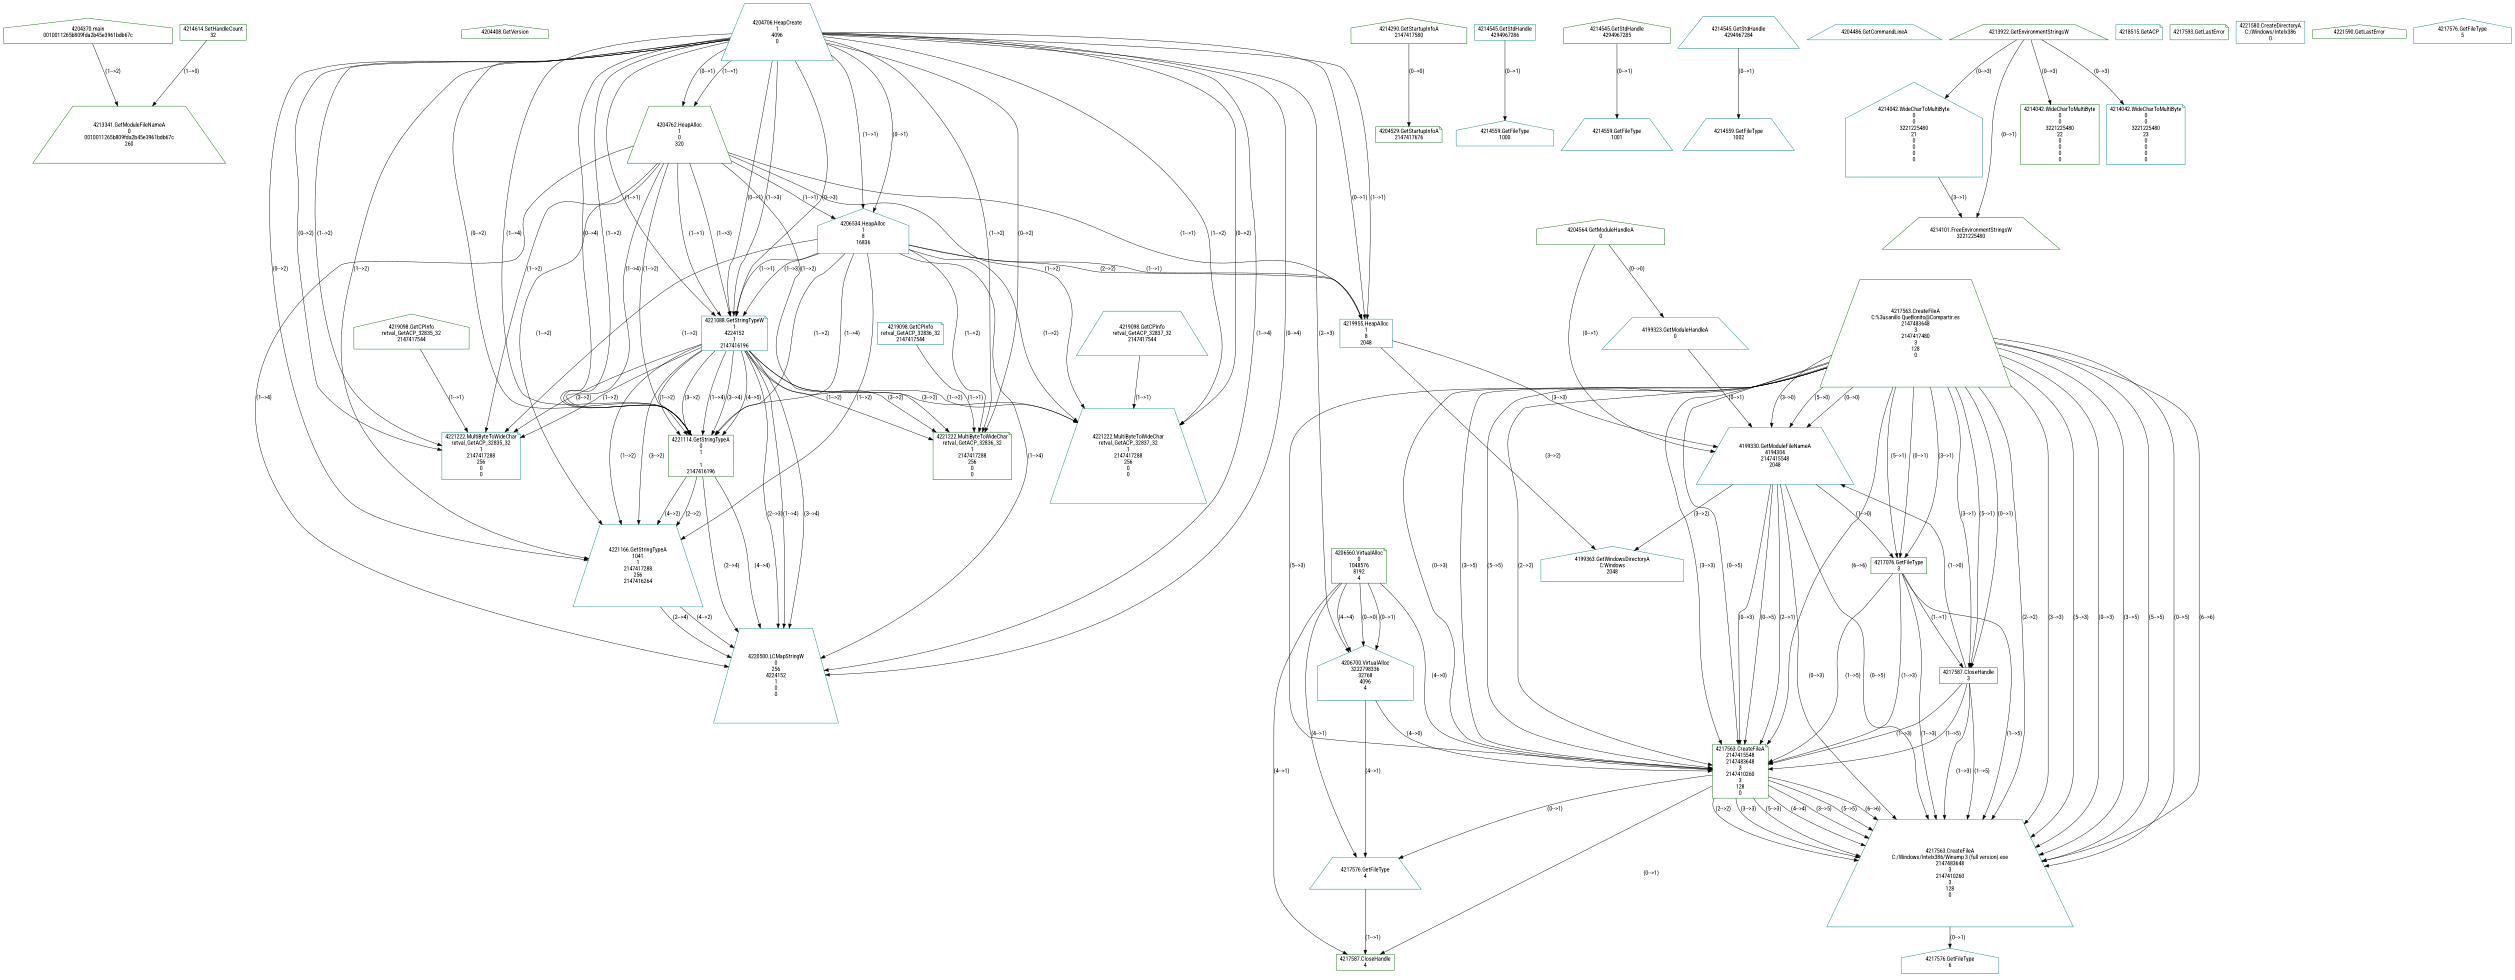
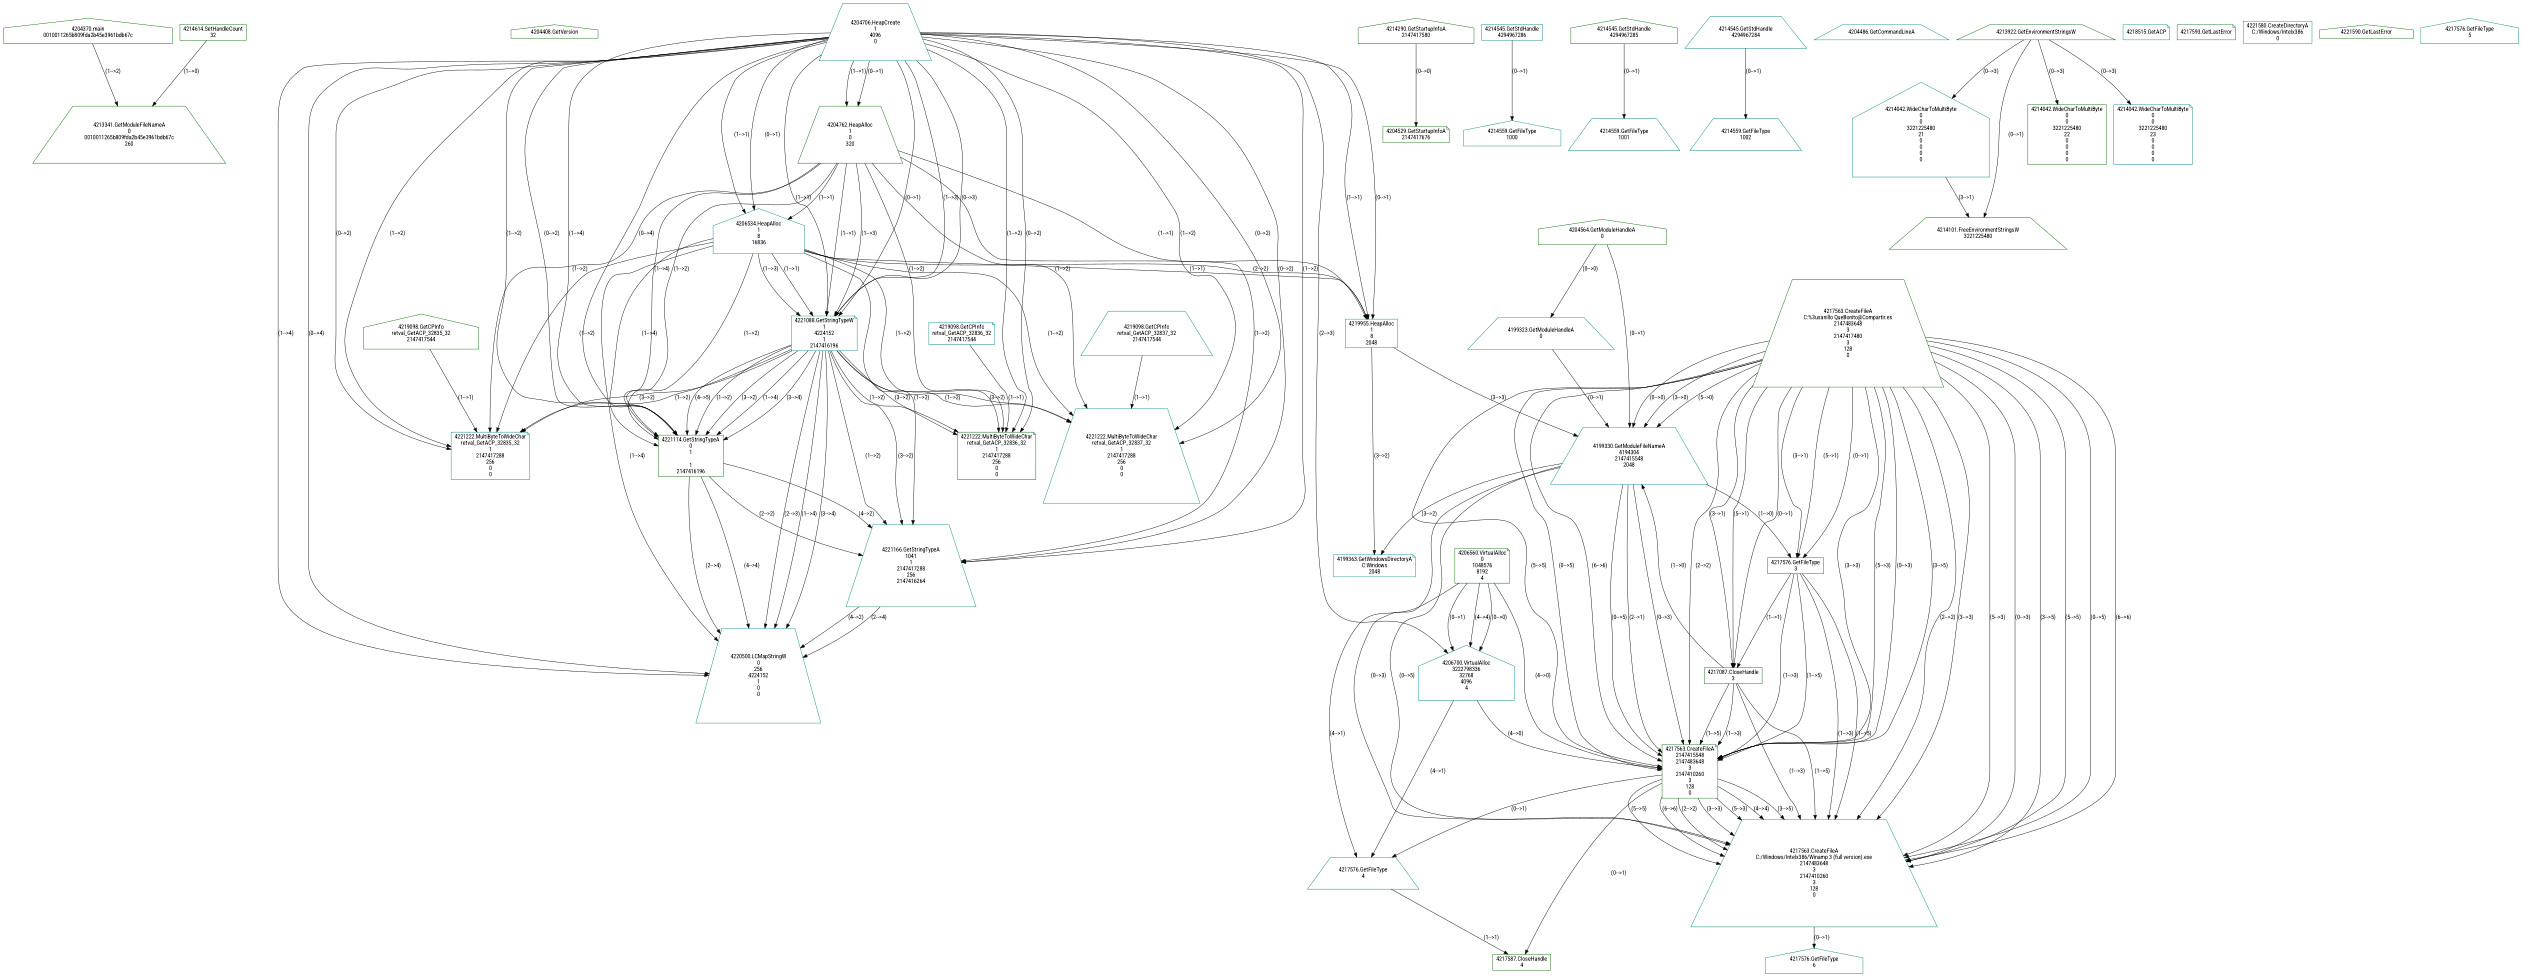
  digraph {
    fontname="Roboto Condensed"
    node [color=teal fontname="Roboto Condensed" shape=trapezium]
    edge [fontname="Roboto Condensed"]
    n1 [color=darkgreen label="4204370.main\n0010011265b809fda2b45e3961bdb67c" shape=house]
    n2 [color=darkgreen label="4213341.GetModuleFileNameA\n0\n0010011265b809fda2b45e3961bdb67c\n260"]
    n3 [color=darkgreen label="4204408.GetVersion\n" shape=house]
    n4 [label="4204706.HeapCreate\n1\n4096\n0"]
    n5 [color=darkgreen label="4204762.HeapAlloc\n1\n0\n320"]
    n6 [label="4206534.HeapAlloc\n1\n8\n16836" shape=house]
    n7 [label="4206700.VirtualAlloc\n3222798336\n32768\n4096\n4" shape=house]
    n8 [label="4221088.GetStringTypeW\n1\n4224152\n1\n2147416196" shape=note]
    n9 [label="4221222.MultiByteToWideChar\nretval_GetACP_32835_32\n1\n2147417288\n256\n0\n0" shape=note]
    n10 [color=darkgreen label="4221222.MultiByteToWideChar\nretval_GetACP_32836_32\n1\n2147417288\n256\n0\n0" shape=note]
    n11 [label="4221222.MultiByteToWideChar\nretval_GetACP_32837_32\n1\n2147417288\n256\n0\n0"]
    n12 [color=darkgreen label="4221114.GetStringTypeA\n0\n1\n\n1\n2147416196" shape=box]
    n13 [label="4221166.GetStringTypeA\n1041\n1\n2147417288\n256\n2147416264"]
    n14 [label="4220500.LCMapStringW\n0\n256\n4224152\n1\n0\n0"]
    n15 [label="4219955.HeapAlloc\n1\n8\n2048" shape=box]
    n16 [color=darkgreen label="4217563.CreateFileA\n2147415548\n2147483648\n3\n2147410260\n3\n128\n0" shape=note]
    n17 [label="4217576.GetFileType\n4"]
    n18 [label="4199330.GetModuleFileNameA\n4194304\n2147415548\n2048"]
-   n19 [label="4199363.GetWindowsDirectoryA\nC:\Windows\n2048" shape=house]
+   n19 [label="4199363.GetWindowsDirectoryA\nC:\Windows\n2048" shape=note]
    n20 [color=darkgreen label="4206560.VirtualAlloc\n0\n1048576\n8192\n4" shape=note]
    n21 [color=darkgreen label="4217587.CloseHandle\n4" shape=box]
    n22 [label="4217563.CreateFileA\nC:/Windows/Intelx386/Winamp 3 (full version).exe\n2147483648\n3\n2147410260\n3\n128\n0"]
    n23 [color=darkgreen label="4214290.GetStartupInfoA\n2147417580" shape=house]
    n24 [color=darkgreen label="4204529.GetStartupInfoA\n2147417676" shape=note]
    n25 [label="4214545.GetStdHandle\n4294967286" shape=box]
    n26 [label="4214559.GetFileType\n1000" shape=house]
    n27 [color=darkgreen label="4214545.GetStdHandle\n4294967285" shape=house]
    n28 [label="4214559.GetFileType\n1001"]
    n29 [label="4214545.GetStdHandle\n4294967284"]
    n30 [label="4214559.GetFileType\n1002"]
    n31 [color=darkgreen label="4214614.SetHandleCount\n32" shape=box]
    n32 [label="4204486.GetCommandLineA\n"]
    n33 [color=darkgreen label="4213922.GetEnvironmentStringsW\n"]
    n34 [label="4214042.WideCharToMultiByte\n0\n0\n3221225480\n21\n0\n0\n0\n0" shape=house]
    n35 [color=darkgreen label="4214101.FreeEnvironmentStringsW\n3221225480"]
    n36 [color=darkgreen label="4214042.WideCharToMultiByte\n0\n0\n3221225480\n22\n0\n0\n0\n0" shape=box]
    n37 [label="4214042.WideCharToMultiByte\n0\n0\n3221225480\n23\n0\n0\n0\n0" shape=note]
    n38 [label="4218515.GetACP\n" shape=note]
    n39 [color=darkgreen label="4219098.GetCPInfo\nretval_GetACP_32835_32\n2147417544" shape=house]
    n40 [label="4219098.GetCPInfo\nretval_GetACP_32836_32\n2147417544" shape=note]
    n41 [label="4219098.GetCPInfo\nretval_GetACP_32837_32\n2147417544"]
-   n42 [color=darkgreen label="4217076.GetFileType\n3" shape=box]
+   n42 [color=darkgreen label="4217576.GetFileType\n3" shape=box]
    n43 [color=darkgreen label="4204564.GetModuleHandleA\n0" shape=house]
    n44 [label="4199323.GetModuleHandleA\n0"]
    n45 [color=darkgreen label="4217563.CreateFileA\nC:\Gusanillo QueBonito@Compartir.es\n2147483648\n3\n2147417480\n3\n128\n0"]
-   n46 [color=darkgreen label="4217587.CloseHandle\n3" shape=box]
+   n46 [color=darkgreen label="4217087.CloseHandle\n3" shape=box]
    n47 [label="4217576.GetFileType\n6" shape=house]
    n48 [color=darkgreen label="4217593.GetLastError\n" shape=note]
    n49 [label="4221580.CreateDirectoryA\nC:/Windows/Intelx386\n0" shape=box]
    n50 [color=darkgreen label="4221590.GetLastError\n" shape=house]
    n51 [label="4217576.GetFileType\n5" shape=house]
    n1 -> n2 [label="(1-->2)"]
    n4 -> n5 [label="(1-->1)"]
    n4 -> n5 [label="(0-->1)"]
    n4 -> n6 [label="(1-->1)"]
    n4 -> n6 [label="(0-->1)"]
    n4 -> n7 [label="(2-->3)"]
    n4 -> n8 [label="(1-->1)"]
    n4 -> n8 [label="(0-->1)"]
    n4 -> n8 [label="(1-->3)"]
    n4 -> n8 [label="(0-->3)"]
    n4 -> n9 [label="(1-->2)"]
    n4 -> n9 [label="(0-->2)"]
    n4 -> n10 [label="(1-->2)"]
    n4 -> n10 [label="(0-->2)"]
    n4 -> n11 [label="(1-->2)"]
    n4 -> n11 [label="(0-->2)"]
    n4 -> n12 [label="(1-->2)"]
    n4 -> n12 [label="(0-->2)"]
    n4 -> n12 [label="(1-->4)"]
    n4 -> n12 [label="(0-->4)"]
    n4 -> n13 [label="(1-->2)"]
    n4 -> n13 [label="(0-->2)"]
    n4 -> n14 [label="(1-->4)"]
    n4 -> n14 [label="(0-->4)"]
    n4 -> n15 [label="(1-->1)"]
    n4 -> n15 [label="(0-->1)"]
    n5 -> n6 [label="(1-->1)"]
    n5 -> n8 [label="(1-->1)"]
    n5 -> n8 [label="(1-->3)"]
    n5 -> n9 [label="(1-->2)"]
    n5 -> n10 [label="(1-->2)"]
    n5 -> n11 [label="(1-->2)"]
    n5 -> n12 [label="(1-->2)"]
    n5 -> n12 [label="(1-->4)"]
    n5 -> n13 [label="(1-->2)"]
-   n5 -> n14 [label="(1-->4)"]
    n5 -> n15 [label="(1-->1)"]
    n6 -> n8 [label="(1-->1)"]
    n6 -> n8 [label="(1-->3)"]
    n6 -> n9 [label="(1-->2)"]
    n6 -> n10 [label="(1-->2)"]
    n6 -> n11 [label="(1-->2)"]
    n6 -> n12 [label="(1-->2)"]
    n6 -> n12 [label="(1-->4)"]
    n6 -> n13 [label="(1-->2)"]
    n6 -> n14 [label="(1-->4)"]
    n6 -> n15 [label="(1-->1)"]
    n6 -> n15 [label="(2-->2)"]
    n7 -> n16 [label="(4-->0)"]
    n7 -> n17 [label="(4-->1)"]
    n8 -> n9 [label="(1-->2)"]
    n8 -> n9 [label="(3-->2)"]
    n8 -> n10 [label="(1-->2)"]
    n8 -> n10 [label="(3-->2)"]
    n8 -> n11 [label="(1-->2)"]
    n8 -> n11 [label="(3-->2)"]
    n8 -> n12 [label="(1-->2)"]
    n8 -> n12 [label="(3-->2)"]
    n8 -> n12 [label="(1-->4)"]
    n8 -> n12 [label="(3-->4)"]
    n8 -> n12 [label="(4-->5)"]
    n8 -> n13 [label="(1-->2)"]
    n8 -> n13 [label="(3-->2)"]
    n8 -> n14 [label="(2-->3)"]
    n8 -> n14 [label="(1-->4)"]
    n8 -> n14 [label="(3-->4)"]
    n12 -> n13 [label="(2-->2)"]
    n12 -> n13 [label="(4-->2)"]
    n12 -> n14 [label="(2-->4)"]
    n12 -> n14 [label="(4-->4)"]
    n13 -> n14 [label="(4-->2)"]
    n13 -> n14 [label="(2-->4)"]
    n15 -> n18 [label="(3-->3)"]
    n15 -> n19 [label="(3-->2)"]
    n16 -> n17 [label="(0-->1)"]
    n16 -> n21 [label="(0-->1)"]
    n16 -> n22 [label="(2-->2)"]
    n16 -> n22 [label="(3-->3)"]
    n16 -> n22 [label="(5-->3)"]
    n16 -> n22 [label="(4-->4)"]
    n16 -> n22 [label="(3-->5)"]
    n16 -> n22 [label="(5-->5)"]
    n16 -> n22 [label="(6-->6)"]
    n17 -> n21 [label="(1-->1)"]
    n18 -> n16 [label="(2-->1)"]
    n18 -> n16 [label="(0-->3)"]
    n18 -> n16 [label="(0-->5)"]
    n18 -> n19 [label="(3-->2)"]
    n18 -> n22 [label="(0-->3)"]
    n18 -> n22 [label="(0-->5)"]
    n18 -> n42 [label="(1-->0)"]
    n20 -> n7 [label="(0-->1)"]
    n20 -> n7 [label="(4-->4)"]
    n20 -> n7 [label="(0-->0)"]
    n20 -> n16 [label="(4-->0)"]
    n20 -> n17 [label="(4-->1)"]
-   n20 -> n21 [label="(4-->1)"]
    n22 -> n47 [label="(0-->1)"]
    n23 -> n24 [label="(0-->0)"]
    n25 -> n26 [label="(0-->1)"]
    n27 -> n28 [label="(0-->1)"]
    n29 -> n30 [label="(0-->1)"]
    n31 -> n2 [label="(1-->0)"]
    n33 -> n34 [label="(0-->3)"]
    n33 -> n35 [label="(0-->1)"]
    n33 -> n36 [label="(0-->3)"]
    n33 -> n37 [label="(0-->3)"]
    n34 -> n35 [label="(3-->1)"]
    n39 -> n9 [label="(1-->1)"]
    n40 -> n10 [label="(1-->1)"]
    n41 -> n11 [label="(1-->1)"]
    n42 -> n16 [label="(1-->3)"]
    n42 -> n16 [label="(1-->5)"]
    n42 -> n22 [label="(1-->3)"]
    n42 -> n22 [label="(1-->5)"]
    n42 -> n46 [label="(1-->1)"]
    n43 -> n18 [label="(0-->1)"]
    n43 -> n44 [label="(0-->0)"]
    n44 -> n18 [label="(0-->1)"]
    n45 -> n16 [label="(2-->2)"]
    n45 -> n16 [label="(3-->3)"]
    n45 -> n16 [label="(5-->3)"]
    n45 -> n16 [label="(0-->3)"]
    n45 -> n16 [label="(3-->5)"]
    n45 -> n16 [label="(5-->5)"]
    n45 -> n16 [label="(0-->5)"]
    n45 -> n16 [label="(6-->6)"]
    n45 -> n18 [label="(3-->0)"]
    n45 -> n18 [label="(5-->0)"]
    n45 -> n18 [label="(0-->0)"]
    n45 -> n22 [label="(2-->2)"]
    n45 -> n22 [label="(3-->3)"]
    n45 -> n22 [label="(5-->3)"]
    n45 -> n22 [label="(0-->3)"]
    n45 -> n22 [label="(3-->5)"]
    n45 -> n22 [label="(5-->5)"]
    n45 -> n22 [label="(0-->5)"]
    n45 -> n22 [label="(6-->6)"]
    n45 -> n42 [label="(3-->1)"]
    n45 -> n42 [label="(5-->1)"]
    n45 -> n42 [label="(0-->1)"]
    n45 -> n46 [label="(3-->1)"]
    n45 -> n46 [label="(5-->1)"]
    n45 -> n46 [label="(0-->1)"]
    n46 -> n16 [label="(1-->3)"]
    n46 -> n16 [label="(1-->5)"]
    n46 -> n18 [label="(1-->0)"]
    n46 -> n22 [label="(1-->3)"]
    n46 -> n22 [label="(1-->5)"]
  }
